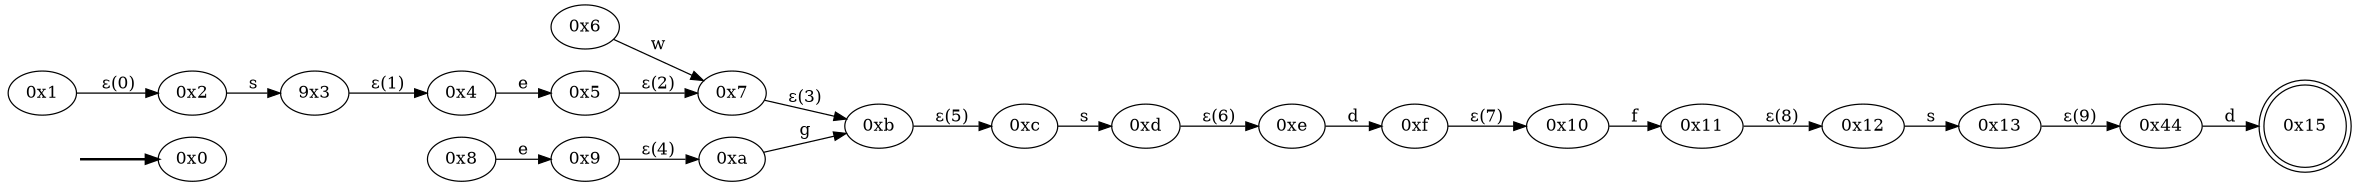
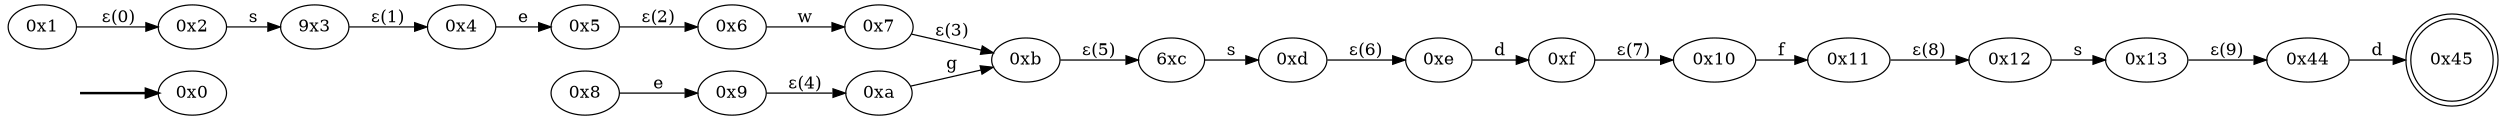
  digraph {
    rankdir=LR
    fake [style=invisible]
    "0x0" [root=true]
    "0x1"
    "0x2"
    n5 [label="9x3"]
    "0x4"
    "0x5"
    "0x6"
    "0x7"
    "0xb"
    "0x8"
    "0x9"
    "0xa"
-   "0xc"
+   "0xc" [label="6xc"]
    "0xd"
    "0xe"
    "0xf"
    "0x10"
    "0x11"
    "0x12"
    "0x13"
    n22 [label="0x44"]
-   "0x15" [shape=doublecircle]
+   "0x15" [shape=doublecircle label="0x45"]
    fake -> "0x0" [style=bold]
    "0x1" -> "0x2" [label="ε(0)"]
    "0x2" -> n5 [label=s]
    n5 -> "0x4" [label="ε(1)"]
    "0x4" -> "0x5" [label=e]
-   "0x5" -> "0x7" [label="ε(2)"]
+   "0x5" -> "0x6" [label="ε(2)"]
    "0x6" -> "0x7" [label=w]
    "0x7" -> "0xb" [label="ε(3)"]
    "0xb" -> "0xc" [label="ε(5)"]
    "0x8" -> "0x9" [label=e]
    "0x9" -> "0xa" [label="ε(4)"]
    "0xa" -> "0xb" [label=g]
    "0xc" -> "0xd" [label=s]
    "0xd" -> "0xe" [label="ε(6)"]
    "0xe" -> "0xf" [label=d]
    "0xf" -> "0x10" [label="ε(7)"]
    "0x10" -> "0x11" [label=f]
    "0x11" -> "0x12" [label="ε(8)"]
    "0x12" -> "0x13" [label=s]
    "0x13" -> n22 [label="ε(9)"]
    n22 -> "0x15" [label=d]
  }
